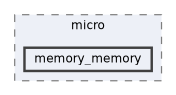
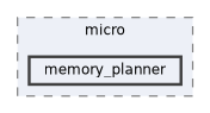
  digraph {
    compound=true
-   n1 [color=grey25 fillcolor="#edf0f7" fontname=Helvetica fontsize=10 height=0.2 label=memory_memory shape=box style="filled,bold" width=0.4]
+   n1 [color=grey25 fillcolor="#edf0f7" fontname=Helvetica fontsize=10 height=0.2 label=memory_planner shape=box style="filled,bold" width=0.4]
    subgraph cluster_1 {
      bgcolor="#edf0f7"
      fontname=Helvetica
      fontsize=10
      label=micro
      pencolor=grey50
      style="filled,dashed"
      n1
    }
  }
